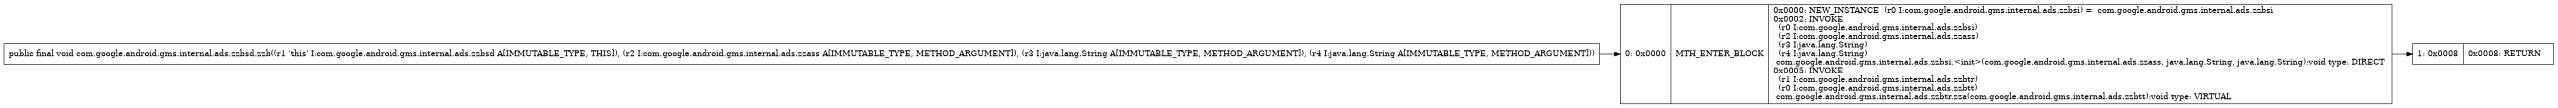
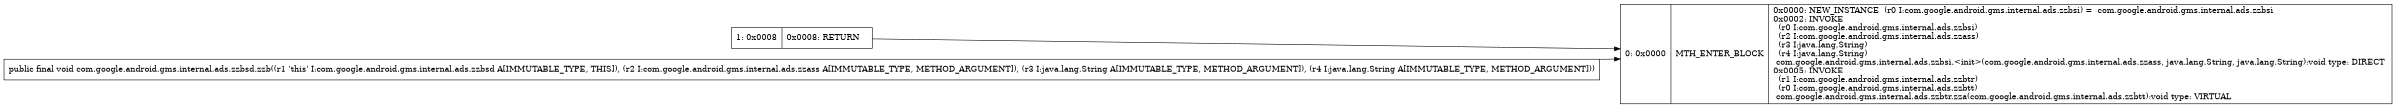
  digraph {
    rankdir=LR
    node [shape=record]
    n1 [label="{0\:\ 0x0000|MTH_ENTER_BLOCK\l|0x0000: NEW_INSTANCE  (r0 I:com.google.android.gms.internal.ads.zzbsi) =  com.google.android.gms.internal.ads.zzbsi \l0x0002: INVOKE  \l  (r0 I:com.google.android.gms.internal.ads.zzbsi)\l  (r2 I:com.google.android.gms.internal.ads.zzass)\l  (r3 I:java.lang.String)\l  (r4 I:java.lang.String)\l com.google.android.gms.internal.ads.zzbsi.\<init\>(com.google.android.gms.internal.ads.zzass, java.lang.String, java.lang.String):void type: DIRECT \l0x0005: INVOKE  \l  (r1 I:com.google.android.gms.internal.ads.zzbtr)\l  (r0 I:com.google.android.gms.internal.ads.zzbtt)\l com.google.android.gms.internal.ads.zzbtr.zza(com.google.android.gms.internal.ads.zzbtt):void type: VIRTUAL \l}"]
    n2 [label="{1\:\ 0x0008|0x0008: RETURN   \l}"]
    n3 [label="{public final void com.google.android.gms.internal.ads.zzbsd.zzb((r1 'this' I:com.google.android.gms.internal.ads.zzbsd A[IMMUTABLE_TYPE, THIS]), (r2 I:com.google.android.gms.internal.ads.zzass A[IMMUTABLE_TYPE, METHOD_ARGUMENT]), (r3 I:java.lang.String A[IMMUTABLE_TYPE, METHOD_ARGUMENT]), (r4 I:java.lang.String A[IMMUTABLE_TYPE, METHOD_ARGUMENT])) }"]
-   n1 -> n2
+   n2 -> n1
    n3 -> n1
  }
